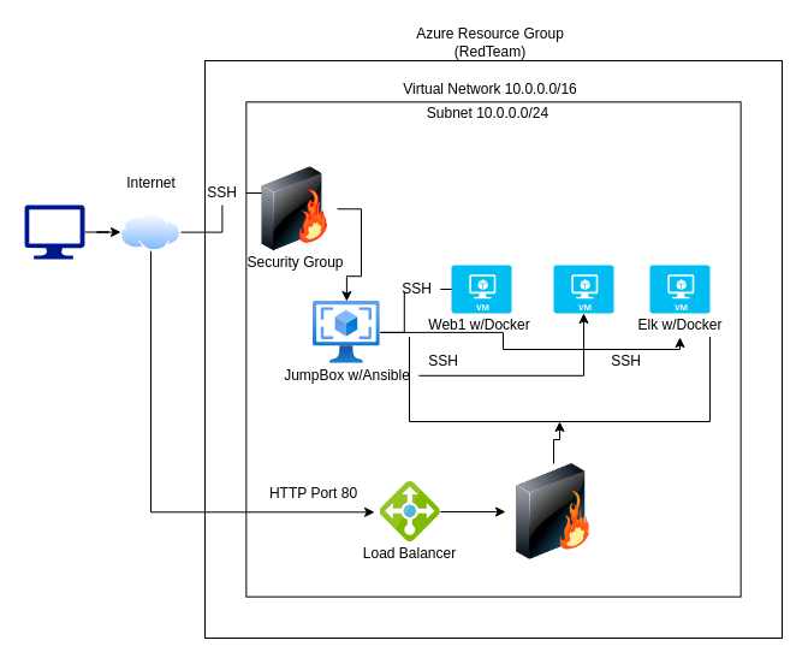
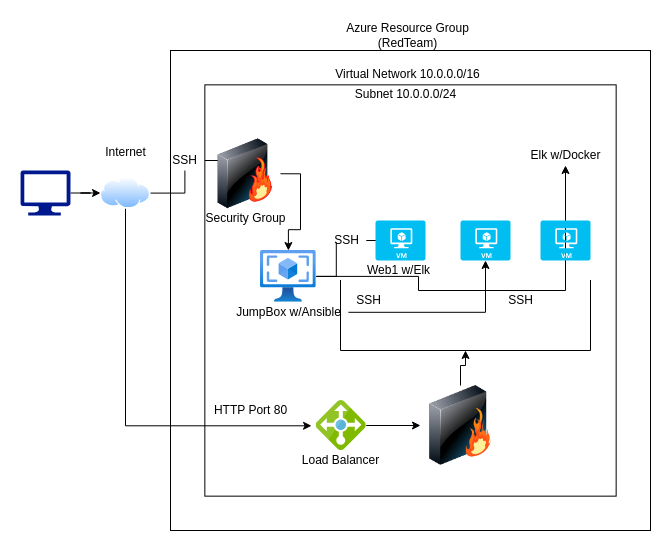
  <mxCell id="0" />
  <mxCell id="1" parent="0" />
  <mxCell id="2" value="" style="whiteSpace=wrap;html=1;aspect=fixed;" vertex="1" parent="1"><mxGeometry x="170" y="50" width="480" height="480" as="geometry" /></mxCell>
  <mxCell id="3" value="" style="whiteSpace=wrap;html=1;aspect=fixed;" vertex="1" parent="1"><mxGeometry x="204.35" y="84.35" width="411.3" height="411.3" as="geometry" /></mxCell>
  <mxCell id="4" value="" style="edgeStyle=orthogonalEdgeStyle;rounded=0;orthogonalLoop=1;jettySize=auto;html=1;entryX=0;entryY=0.5;entryDx=0;entryDy=0;" edge="1" parent="1" source="5" target="8"><mxGeometry relative="1" as="geometry" /></mxCell>
  <mxCell id="5" value="" style="sketch=0;aspect=fixed;pointerEvents=1;shadow=0;dashed=0;html=1;strokeColor=none;labelPosition=center;verticalLabelPosition=bottom;verticalAlign=top;align=center;fillColor=#00188D;shape=mxgraph.azure.computer" vertex="1" parent="1"><mxGeometry x="20" y="170" width="50" height="45" as="geometry" /></mxCell>
  <mxCell id="6" value="" style="edgeStyle=orthogonalEdgeStyle;rounded=0;orthogonalLoop=1;jettySize=auto;html=1;startArrow=none;" edge="1" parent="1" source="33" target="10"><mxGeometry relative="1" as="geometry"><mxPoint x="125" y="288.25" as="targetPoint" /><Array as="points" /></mxGeometry></mxCell>
  <mxCell id="7" style="edgeStyle=orthogonalEdgeStyle;rounded=0;orthogonalLoop=1;jettySize=auto;html=1;exitX=0.5;exitY=1;exitDx=0;exitDy=0;entryX=-0.095;entryY=0.506;entryDx=0;entryDy=0;entryPerimeter=0;" edge="1" parent="1" source="8" target="18"><mxGeometry relative="1" as="geometry"><Array as="points"><mxPoint x="125" y="425" /></Array></mxGeometry></mxCell>
  <mxCell id="8" value="" style="aspect=fixed;perimeter=ellipsePerimeter;html=1;align=center;shadow=0;dashed=0;spacingTop=3;image;image=img/lib/active_directory/internet_cloud.svg;" vertex="1" parent="1"><mxGeometry x="100" y="176.75" width="50" height="31.5" as="geometry" /></mxCell>
  <mxCell id="9" style="edgeStyle=orthogonalEdgeStyle;rounded=0;orthogonalLoop=1;jettySize=auto;html=1;exitX=1;exitY=0.5;exitDx=0;exitDy=0;" edge="1" parent="1" source="10" target="13"><mxGeometry relative="1" as="geometry" /></mxCell>
  <mxCell id="10" value="" style="image;html=1;image=img/lib/clip_art/networking/Firewall-page1_128x128.png" vertex="1" parent="1"><mxGeometry x="210" y="138.25" width="70" height="70" as="geometry" /></mxCell>
  <mxCell id="11" value="" style="edgeStyle=orthogonalEdgeStyle;rounded=0;orthogonalLoop=1;jettySize=auto;html=1;" edge="1" parent="1" source="13" target="26"><mxGeometry relative="1" as="geometry"><Array as="points"><mxPoint x="418" y="276" /><mxPoint x="418" y="290" /><mxPoint x="565" y="290" /></Array></mxGeometry></mxCell>
  <mxCell id="12" value="" style="edgeStyle=orthogonalEdgeStyle;rounded=0;orthogonalLoop=1;jettySize=auto;html=1;entryX=0.249;entryY=0.596;entryDx=0;entryDy=0;entryPerimeter=0;startArrow=none;" edge="1" parent="1" source="37" target="14"><mxGeometry relative="1" as="geometry" /></mxCell>
  <mxCell id="13" value="" style="aspect=fixed;html=1;points=[];align=center;image;fontSize=12;image=img/lib/azure2/compute/VM_Images_Classic.svg;" vertex="1" parent="1"><mxGeometry x="260" y="250" width="55.79" height="51.75" as="geometry" /></mxCell>
  <mxCell id="14" value="" style="verticalLabelPosition=bottom;html=1;verticalAlign=top;align=center;strokeColor=none;fillColor=#00BEF2;shape=mxgraph.azure.virtual_machine;" vertex="1" parent="1"><mxGeometry x="375" y="220" width="50" height="40" as="geometry" /></mxCell>
  <mxCell id="15" value="" style="verticalLabelPosition=bottom;html=1;verticalAlign=top;align=center;strokeColor=none;fillColor=#00BEF2;shape=mxgraph.azure.virtual_machine;" vertex="1" parent="1"><mxGeometry x="540" y="220" width="50" height="40" as="geometry" /></mxCell>
  <mxCell id="16" value="" style="verticalLabelPosition=bottom;html=1;verticalAlign=top;align=center;strokeColor=none;fillColor=#00BEF2;shape=mxgraph.azure.virtual_machine;" vertex="1" parent="1"><mxGeometry x="460" y="220" width="50" height="40" as="geometry" /></mxCell>
  <mxCell id="17" value="" style="edgeStyle=orthogonalEdgeStyle;rounded=0;orthogonalLoop=1;jettySize=auto;html=1;" edge="1" parent="1" source="18" target="30"><mxGeometry relative="1" as="geometry" /></mxCell>
  <mxCell id="18" value="" style="sketch=0;aspect=fixed;html=1;points=[];align=center;image;fontSize=12;image=img/lib/mscae/Load_Balancer_feature.svg;" vertex="1" parent="1"><mxGeometry x="315.79" y="400" width="50" height="50" as="geometry" /></mxCell>
  <mxCell id="19" value="Azure Resource Group&lt;br&gt;(RedTeam)" style="text;html=1;align=center;verticalAlign=middle;resizable=0;points=[];autosize=1;strokeColor=none;fillColor=none;" vertex="1" parent="1"><mxGeometry x="337.41" y="20" width="140" height="30" as="geometry" /></mxCell>
  <mxCell id="20" value="Virtual Network 10.0.0.0/16" style="text;html=1;align=center;verticalAlign=middle;resizable=0;points=[];autosize=1;strokeColor=none;fillColor=none;" vertex="1" parent="1"><mxGeometry x="327.41" y="64.35" width="160" height="20" as="geometry" /></mxCell>
  <mxCell id="21" value="Subnet 10.0.0.0/24" style="text;html=1;align=center;verticalAlign=middle;resizable=0;points=[];autosize=1;strokeColor=none;fillColor=none;" vertex="1" parent="1"><mxGeometry x="345" y="84.35" width="120" height="20" as="geometry" /></mxCell>
  <mxCell id="22" value="Security Group" style="text;html=1;align=center;verticalAlign=middle;resizable=0;points=[];autosize=1;strokeColor=none;fillColor=none;" vertex="1" parent="1"><mxGeometry x="195" y="208.25" width="100" height="20" as="geometry" /></mxCell>
  <mxCell id="23" value="" style="edgeStyle=orthogonalEdgeStyle;rounded=0;orthogonalLoop=1;jettySize=auto;html=1;entryX=0.5;entryY=1;entryDx=0;entryDy=0;entryPerimeter=0;" edge="1" parent="1" source="24" target="16"><mxGeometry relative="1" as="geometry" /></mxCell>
  <mxCell id="24" value="JumpBox w/Ansible" style="text;html=1;align=center;verticalAlign=middle;resizable=0;points=[];autosize=1;strokeColor=none;fillColor=none;" vertex="1" parent="1"><mxGeometry x="227.89" y="301.75" width="120" height="20" as="geometry" /></mxCell>
- <mxCell id="25" value="Web1 w/Docker" style="text;html=1;align=center;verticalAlign=middle;resizable=0;points=[];autosize=1;strokeColor=none;fillColor=none;" vertex="1" parent="1"><mxGeometry x="347.89" y="260" width="100" height="20" as="geometry" /></mxCell>
- <mxCell id="26" value="Elk w/Docker" style="text;html=1;align=center;verticalAlign=middle;resizable=0;points=[];autosize=1;strokeColor=none;fillColor=none;" vertex="1" parent="1"><mxGeometry x="520" y="260" width="90" height="20" as="geometry" /></mxCell>
+ <mxCell id="25" value="Web1 w/Elk" style="text;html=1;align=center;verticalAlign=middle;resizable=0;points=[];autosize=1;strokeColor=none;fillColor=none;" vertex="1" parent="1"><mxGeometry x="347.89" y="260" width="100" height="20" as="geometry" /></mxCell>
+ <mxCell id="26" value="Elk w/Docker" style="text;html=1;align=center;verticalAlign=middle;resizable=0;points=[];autosize=1;strokeColor=none;fillColor=none;" vertex="1" parent="1"><mxGeometry x="520" y="145" width="90" height="20" as="geometry" /></mxCell>
  <mxCell id="27" value="" style="shape=partialRectangle;whiteSpace=wrap;html=1;bottom=1;right=1;left=1;top=0;fillColor=none;routingCenterX=-0.5;" vertex="1" parent="1"><mxGeometry x="340" y="280" width="250" height="70" as="geometry" /></mxCell>
  <mxCell id="28" value="Load Balancer" style="text;html=1;align=center;verticalAlign=middle;resizable=0;points=[];autosize=1;strokeColor=none;fillColor=none;" vertex="1" parent="1"><mxGeometry x="295" y="450" width="90" height="20" as="geometry" /></mxCell>
  <mxCell id="29" value="" style="edgeStyle=orthogonalEdgeStyle;rounded=0;orthogonalLoop=1;jettySize=auto;html=1;" edge="1" parent="1" source="30" target="27"><mxGeometry relative="1" as="geometry" /></mxCell>
  <mxCell id="30" value="" style="image;html=1;image=img/lib/clip_art/networking/Firewall_128x128.png" vertex="1" parent="1"><mxGeometry x="420" y="385" width="80" height="80" as="geometry" /></mxCell>
- <mxCell id="31" value="HTTP Port 80" style="text;html=1;align=center;verticalAlign=middle;resizable=0;points=[];autosize=1;strokeColor=none;fillColor=none;" vertex="1" parent="1"><mxGeometry x="215" y="400" width="90" height="20" as="geometry" /></mxCell>
+ <mxCell id="31" value="HTTP Port 80" style="text;html=1;align=center;verticalAlign=middle;resizable=0;points=[];autosize=1;strokeColor=none;fillColor=none;" vertex="1" parent="1"><mxGeometry x="205" y="400" width="90" height="20" as="geometry" /></mxCell>
  <mxCell id="32" value="Internet" style="text;html=1;align=center;verticalAlign=middle;resizable=0;points=[];autosize=1;strokeColor=none;fillColor=none;" vertex="1" parent="1"><mxGeometry x="95" y="141.75" width="60" height="20" as="geometry" /></mxCell>
  <mxCell id="33" value="SSH" style="text;html=1;align=center;verticalAlign=middle;resizable=0;points=[];autosize=1;strokeColor=none;fillColor=none;" vertex="1" parent="1"><mxGeometry x="164.35" y="150" width="40" height="20" as="geometry" /></mxCell>
  <mxCell id="34" value="" style="edgeStyle=orthogonalEdgeStyle;rounded=0;orthogonalLoop=1;jettySize=auto;html=1;endArrow=none;" edge="1" parent="1" source="8" target="33"><mxGeometry relative="1" as="geometry"><mxPoint x="150" y="192.571" as="sourcePoint" /><mxPoint x="210" y="173.286" as="targetPoint" /><Array as="points" /></mxGeometry></mxCell>
  <mxCell id="35" value="SSH" style="text;html=1;align=center;verticalAlign=middle;resizable=0;points=[];autosize=1;strokeColor=none;fillColor=none;" vertex="1" parent="1"><mxGeometry x="500" y="290" width="40" height="20" as="geometry" /></mxCell>
  <mxCell id="36" value="SSH" style="text;html=1;align=center;verticalAlign=middle;resizable=0;points=[];autosize=1;strokeColor=none;fillColor=none;" vertex="1" parent="1"><mxGeometry x="347.89" y="290" width="40" height="20" as="geometry" /></mxCell>
  <mxCell id="37" value="SSH" style="text;html=1;align=center;verticalAlign=middle;resizable=0;points=[];autosize=1;strokeColor=none;fillColor=none;" vertex="1" parent="1"><mxGeometry x="325.79" y="230" width="40" height="20" as="geometry" /></mxCell>
  <mxCell id="38" value="" style="edgeStyle=orthogonalEdgeStyle;rounded=0;orthogonalLoop=1;jettySize=auto;html=1;entryX=0.249;entryY=0.596;entryDx=0;entryDy=0;entryPerimeter=0;endArrow=none;" edge="1" parent="1" source="13" target="37"><mxGeometry relative="1" as="geometry"><mxPoint x="315.79" y="275.857" as="sourcePoint" /><mxPoint x="387.45" y="243.84" as="targetPoint" /></mxGeometry></mxCell>
